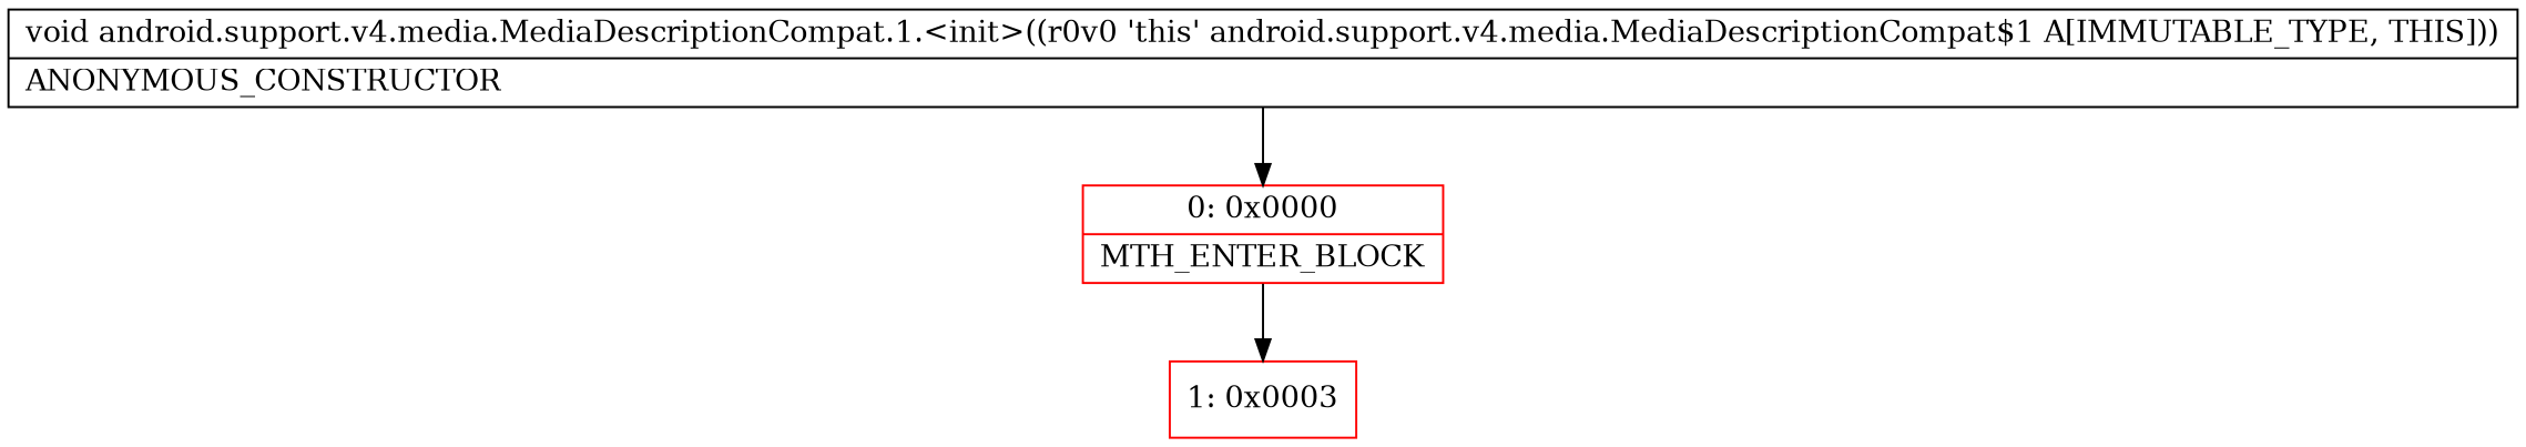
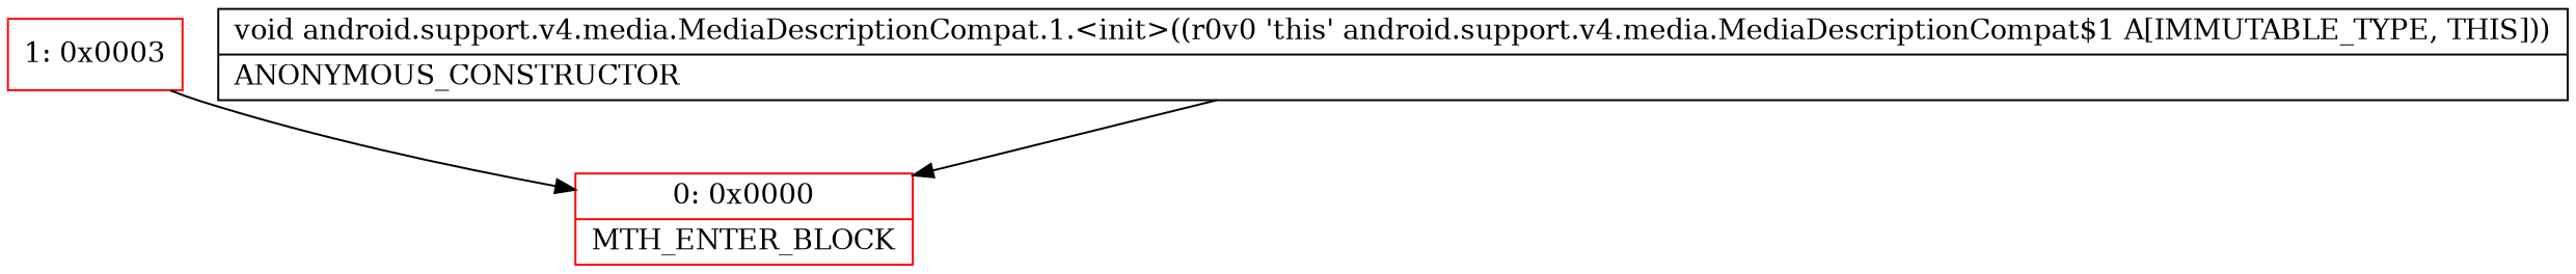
  digraph {
    node [color=red shape=record]
    n1 [label="{0\:\ 0x0000|MTH_ENTER_BLOCK\l}"]
    n2 [label="{1\:\ 0x0003}"]
    n3 [label="{void android.support.v4.media.MediaDescriptionCompat.1.\<init\>((r0v0 'this' android.support.v4.media.MediaDescriptionCompat$1 A[IMMUTABLE_TYPE, THIS]))  | ANONYMOUS_CONSTRUCTOR\l}" color=""]
    subgraph cluster_1 {
      label="R(0)"
    }
-   n1 -> n2
+   n2 -> n1
    n3 -> n1
  }
